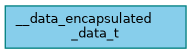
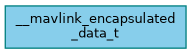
  digraph {
    rankdir=LR
-   n1 [color=teal fillcolor=skyblue fontname=Helvetica fontsize=10 height=0.2 label="__data_encapsulated\l_data_t" shape=record style=filled width=0.4]
+   n1 [color=teal fillcolor=skyblue fontname=Helvetica fontsize=10 height=0.2 label="__mavlink_encapsulated\l_data_t" shape=record style=filled width=0.4]
  }
